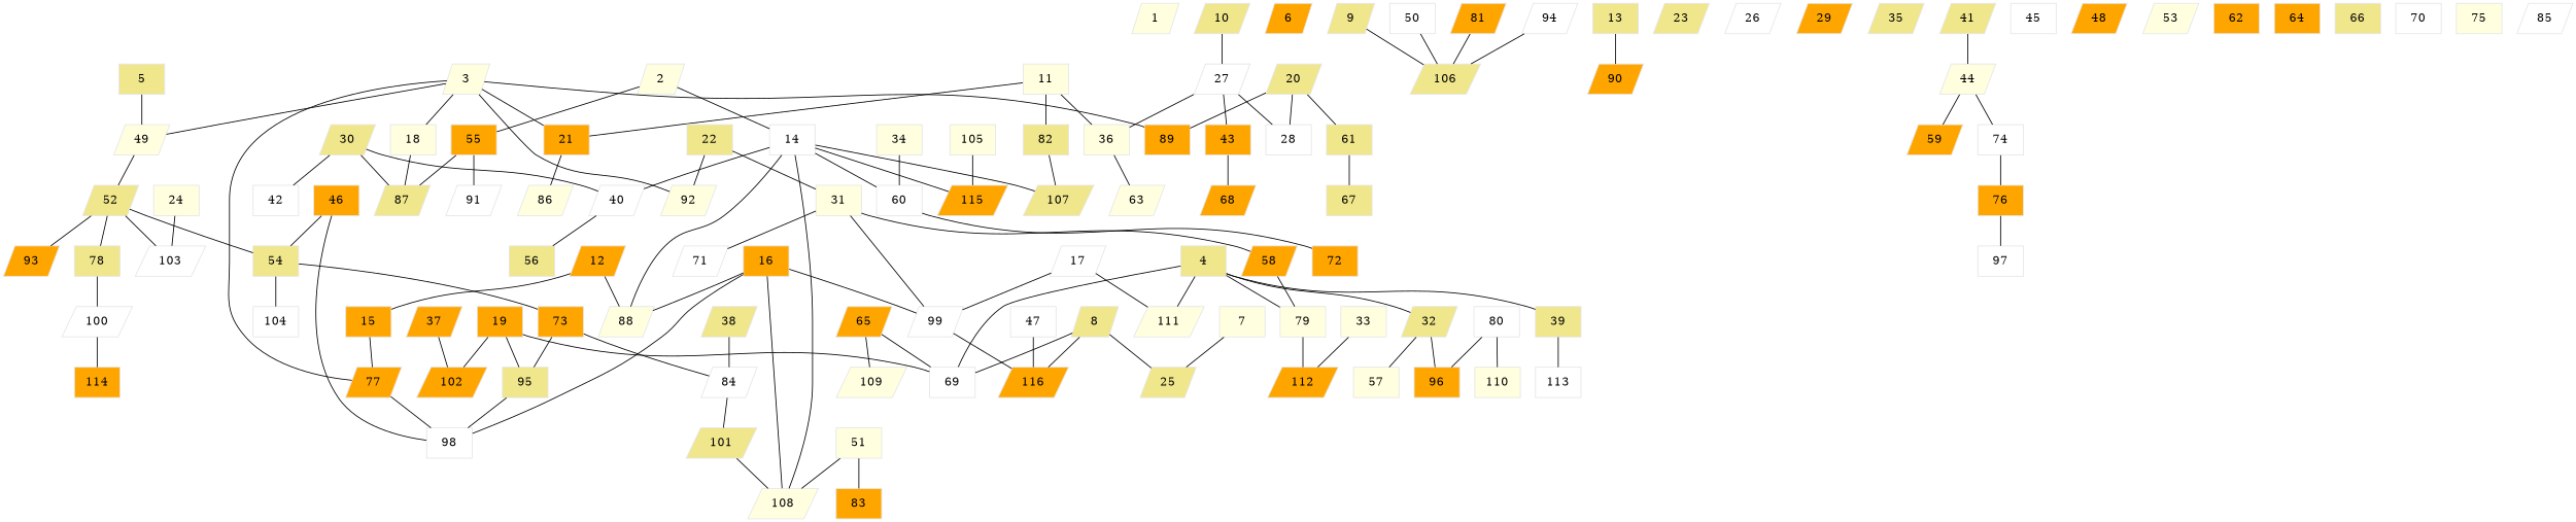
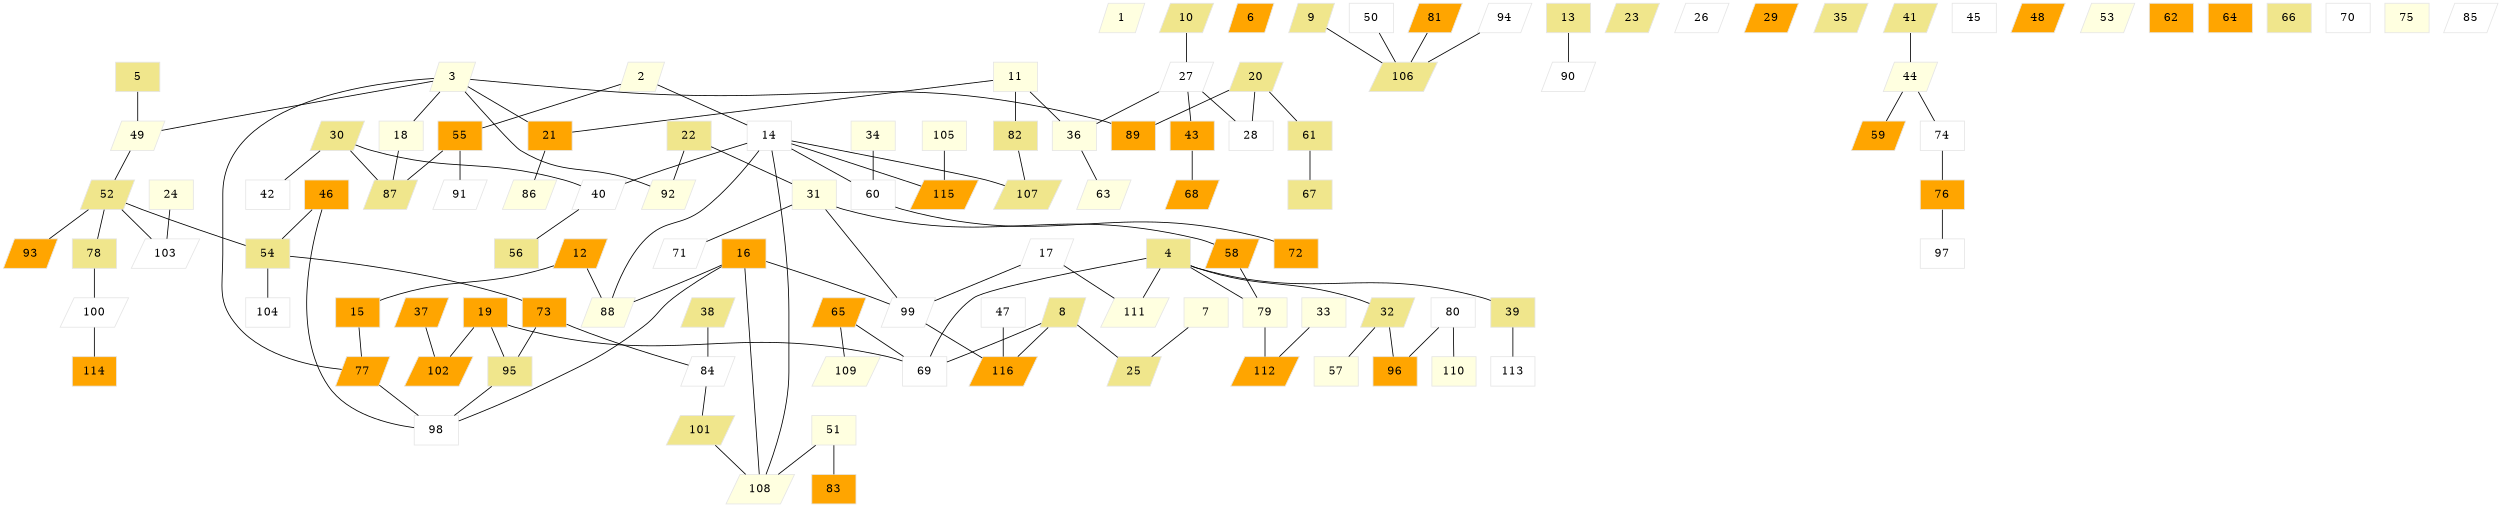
  graph {
    node [color=gray90 fillcolor=orange shape=parallelogram style=filled]
    1 [fillcolor=lightyellow]
    2 [fillcolor=lightyellow]
    14 [fillcolor=white shape=box]
    55 [shape=box]
    88 [fillcolor=lightyellow]
    40 [fillcolor=white]
    60 [fillcolor=white shape=box]
    107 [fillcolor=khaki]
    108 [fillcolor=lightyellow]
    115
    87 [fillcolor=khaki]
    91 [fillcolor=white]
    3 [fillcolor=lightyellow]
    18 [fillcolor=lightyellow shape=box]
    21 [shape=box]
    49 [fillcolor=lightyellow]
    77
    89 [shape=box]
    92 [fillcolor=lightyellow]
    86 [fillcolor=lightyellow]
    52 [fillcolor=khaki]
    98 [fillcolor=white shape=box]
    4 [fillcolor=khaki shape=box]
    32 [fillcolor=khaki]
    39 [fillcolor=khaki shape=box]
    69 [fillcolor=white shape=box]
    79 [fillcolor=lightyellow shape=box]
    111 [fillcolor=lightyellow]
    57 [fillcolor=lightyellow shape=box]
    96 [shape=box]
    113 [fillcolor=white shape=box]
    112
    5 [fillcolor=khaki shape=box]
    6
    7 [fillcolor=lightyellow shape=box]
    25 [fillcolor=khaki]
    8 [fillcolor=khaki]
    116
    9 [fillcolor=khaki]
    106 [fillcolor=khaki]
    10 [fillcolor=khaki]
    27 [fillcolor=white]
    36 [fillcolor=lightyellow shape=box]
    28 [fillcolor=white shape=box]
    43 [shape=box]
    11 [fillcolor=lightyellow shape=box]
    82 [fillcolor=khaki shape=box]
    63 [fillcolor=lightyellow]
    15 [shape=box]
    12
    13 [fillcolor=khaki shape=box]
-   90
+   90 [fillcolor=white]
    56 [fillcolor=khaki shape=box]
    72 [shape=box]
    16 [shape=box]
    99 [fillcolor=white]
    17 [fillcolor=white]
    19 [shape=box]
    95 [fillcolor=khaki shape=box]
    102
    20 [fillcolor=khaki]
    61 [fillcolor=khaki shape=box]
    67 [fillcolor=khaki shape=box]
    22 [fillcolor=khaki shape=box]
    31 [fillcolor=lightyellow shape=box]
    58
    71 [fillcolor=white]
    23 [fillcolor=khaki]
    24 [fillcolor=lightyellow shape=box]
    103 [fillcolor=white]
    26 [fillcolor=white]
    68
    29
    30 [fillcolor=khaki]
    42 [fillcolor=white shape=box]
    33 [fillcolor=lightyellow shape=box]
    34 [fillcolor=lightyellow shape=box]
    35 [fillcolor=khaki]
    37
    38 [fillcolor=khaki]
    84 [fillcolor=white]
    101 [fillcolor=khaki]
    41 [fillcolor=khaki]
    44 [fillcolor=lightyellow]
    59
    74 [fillcolor=white shape=box]
    76 [shape=box]
    45 [fillcolor=white shape=box]
    46 [shape=box]
    54 [fillcolor=khaki shape=box]
    73 [shape=box]
    104 [fillcolor=white shape=box]
    47 [fillcolor=white shape=box]
    48
    78 [fillcolor=khaki shape=box]
    93
    50 [fillcolor=white shape=box]
    51 [fillcolor=lightyellow shape=box]
    83 [shape=box]
    100 [fillcolor=white]
    53 [fillcolor=lightyellow]
    62 [shape=box]
    64 [shape=box]
    65
    109 [fillcolor=lightyellow]
    66 [fillcolor=khaki shape=box]
    80 [fillcolor=white shape=box]
    110 [fillcolor=lightyellow shape=box]
    70 [fillcolor=white shape=box]
    97 [fillcolor=white shape=box]
    75 [fillcolor=lightyellow shape=box]
    114 [shape=box]
    81
    85 [fillcolor=white]
    94 [fillcolor=white]
    105 [fillcolor=lightyellow shape=box]
    2 -- 14
    2 -- 55
    14 -- 88
    14 -- 40
    14 -- 60
    14 -- 107
    14 -- 108
    14 -- 115
    55 -- 87
    55 -- 91
    40 -- 56
    60 -- 72
    3 -- 18
    3 -- 21
    3 -- 49
    3 -- 77
    3 -- 89
    3 -- 92
    18 -- 87
    21 -- 86
    49 -- 52
    77 -- 98
    52 -- 103
    52 -- 54
    52 -- 78
    52 -- 93
    4 -- 32
    4 -- 39
    4 -- 69
    4 -- 79
    4 -- 111
    32 -- 57
    32 -- 96
    39 -- 113
    79 -- 112
    5 -- 49
    7 -- 25
    8 -- 69
    8 -- 25
    8 -- 116
    9 -- 106
    10 -- 27
    27 -- 36
    27 -- 28
    27 -- 43
    36 -- 63
    43 -- 68
    11 -- 21
    11 -- 36
    11 -- 82
    82 -- 107
    15 -- 77
    12 -- 88
    12 -- 15
    13 -- 90
    16 -- 88
    16 -- 108
    16 -- 98
    16 -- 99
    99 -- 116
    17 -- 111
    17 -- 99
    19 -- 69
    19 -- 95
    19 -- 102
    95 -- 98
    20 -- 89
    20 -- 28
    20 -- 61
    61 -- 67
    22 -- 92
    22 -- 31
    31 -- 99
    31 -- 58
    31 -- 71
    58 -- 79
    24 -- 103
    30 -- 40
    30 -- 87
    30 -- 42
    33 -- 112
    34 -- 60
    37 -- 102
    38 -- 84
    84 -- 101
    101 -- 108
    41 -- 44
    44 -- 59
    44 -- 74
    74 -- 76
    76 -- 97
    46 -- 98
    46 -- 54
    54 -- 73
    54 -- 104
    73 -- 95
    73 -- 84
    47 -- 116
    78 -- 100
    50 -- 106
    51 -- 108
    51 -- 83
    100 -- 114
    65 -- 69
    65 -- 109
    80 -- 96
    80 -- 110
    81 -- 106
    94 -- 106
    105 -- 115
  }
